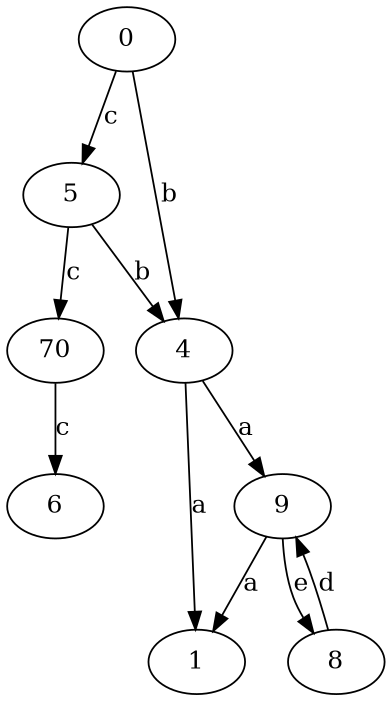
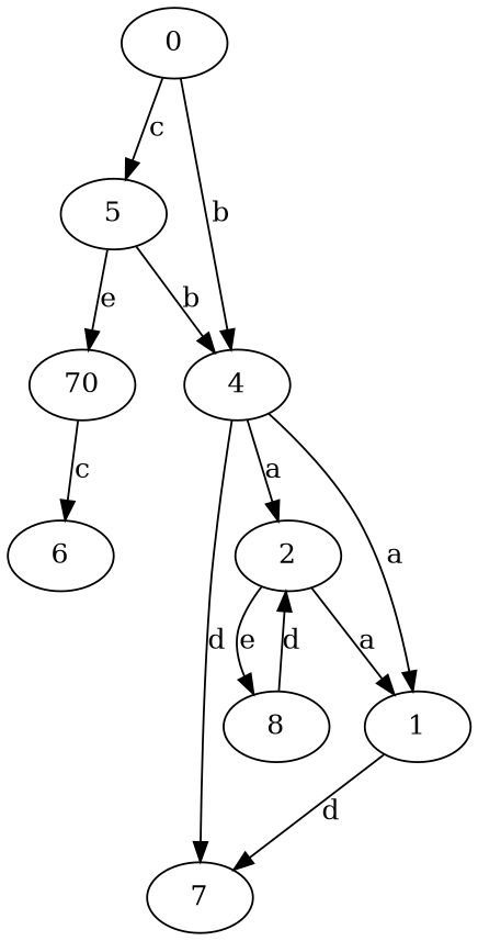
  strict digraph {
    1
-   2 [label=9]
+   7
+   2
    8
    5
    4
    n7 [label=70]
    0
    6
+   1 -> 7 [label=d]
    2 -> 1 [label=a]
    2 -> 8 [label=e]
    8 -> 2 [label=d]
    5 -> 4 [label=b]
-   5 -> n7 [label=c]
+   5 -> n7 [label=e]
    4 -> 1 [label=a]
+   4 -> 7 [label=d]
    4 -> 2 [label=a]
    n7 -> 6 [label=c]
    0 -> 5 [label=c]
    0 -> 4 [label=b]
  }
